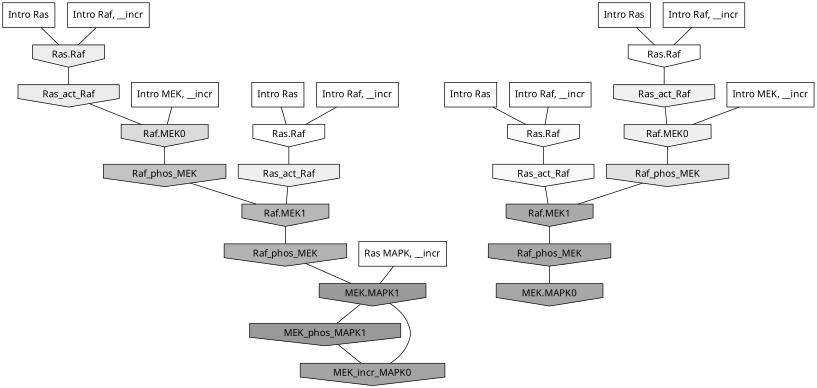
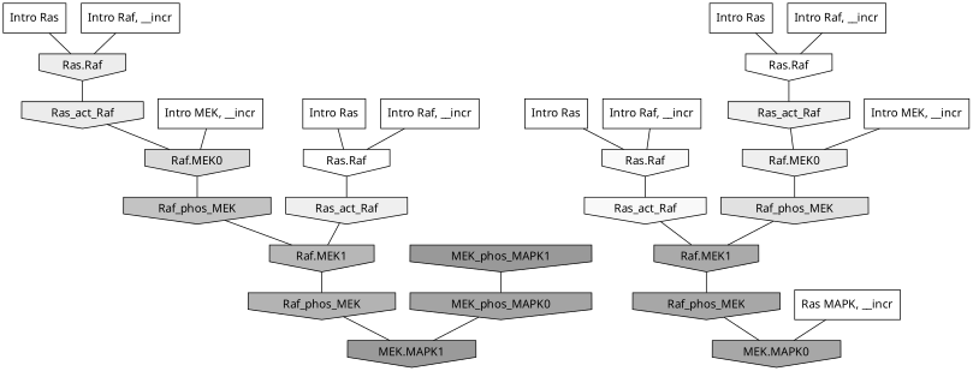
  digraph {
    rankdir=TB
    ranksep=0.30
    node [fillcolor="0.000 0.000 1.000" fontname="CMU Serif" shape=invhouse style=filled]
    edge [color="0.000 0.000 0.000" dir=none fontname="CMU Serif"]
    n1 [label="Intro Ras" shape=rectangle]
    n2 [fillcolor="0.000 0.000 0.926" label="Ras.Raf"]
    n3 [fillcolor="0.000 0.000 0.925" label=Ras_act_Raf]
    n4 [label="Intro Ras" shape=rectangle]
    n5 [fillcolor="0.000 0.000 0.979" label="Ras.Raf"]
    n6 [fillcolor="0.000 0.000 0.976" label=Ras_act_Raf]
    n7 [label="Intro Ras" shape=rectangle]
    n8 [label="Ras.Raf"]
    n9 [fillcolor="0.000 0.000 0.944" label=Ras_act_Raf]
    n10 [label="Intro Ras" shape=rectangle]
    n11 [label="Ras.Raf"]
    n12 [fillcolor="0.000 0.000 0.935" label=Ras_act_Raf]
    n13 [label="Intro Raf, __incr" shape=rectangle]
    n14 [label="Intro Raf, __incr" shape=rectangle]
    n15 [label="Intro Raf, __incr" shape=rectangle]
    n16 [label="Intro Raf, __incr" shape=rectangle]
    n17 [label="Intro MEK, __incr" shape=rectangle]
    n18 [fillcolor="0.000 0.000 0.858" label="Raf.MEK0"]
    n19 [fillcolor="0.000 0.000 0.764" label=Raf_phos_MEK]
    n20 [label="Intro MEK, __incr" shape=rectangle]
    n21 [fillcolor="0.000 0.000 0.934" label="Raf.MEK0"]
    n22 [fillcolor="0.000 0.000 0.880" label=Raf_phos_MEK]
    n23 [label="Ras MAPK, __incr" shape=rectangle]
    n24 [fillcolor="0.000 0.000 0.653" label="MEK.MAPK0"]
    n25 [fillcolor="0.000 0.000 0.717" label="Raf.MEK1"]
    n26 [fillcolor="0.000 0.000 0.666" label="Raf.MEK1"]
    n27 [fillcolor="0.000 0.000 0.653" label=Raf_phos_MEK]
    n28 [fillcolor="0.000 0.000 0.702" label=Raf_phos_MEK]
    n29 [fillcolor="0.000 0.000 0.603" label="MEK.MAPK1"]
    n30 [fillcolor="0.000 0.000 0.600" label=MEK_phos_MAPK1]
-   n31 [fillcolor="0.000 0.000 0.644" label=MEK_incr_MAPK0]
+   n31 [fillcolor="0.000 0.000 0.644" label=MEK_phos_MAPK0]
    n1 -> n2
    n2 -> n3
    n3 -> n18
    n4 -> n5
    n5 -> n6
    n6 -> n26
    n7 -> n8
    n8 -> n9
    n9 -> n21
    n10 -> n11
    n11 -> n12
    n12 -> n25
    n13 -> n11
    n14 -> n2
    n15 -> n8
    n16 -> n5
    n17 -> n18
    n18 -> n19
    n19 -> n25
    n20 -> n21
    n21 -> n22
    n22 -> n26
-   n23 -> n29
+   n23 -> n24
    n25 -> n28
    n26 -> n27
    n27 -> n24
    n28 -> n29
-   n29 -> n30
    n30 -> n31
    n31 -> n29
  }
